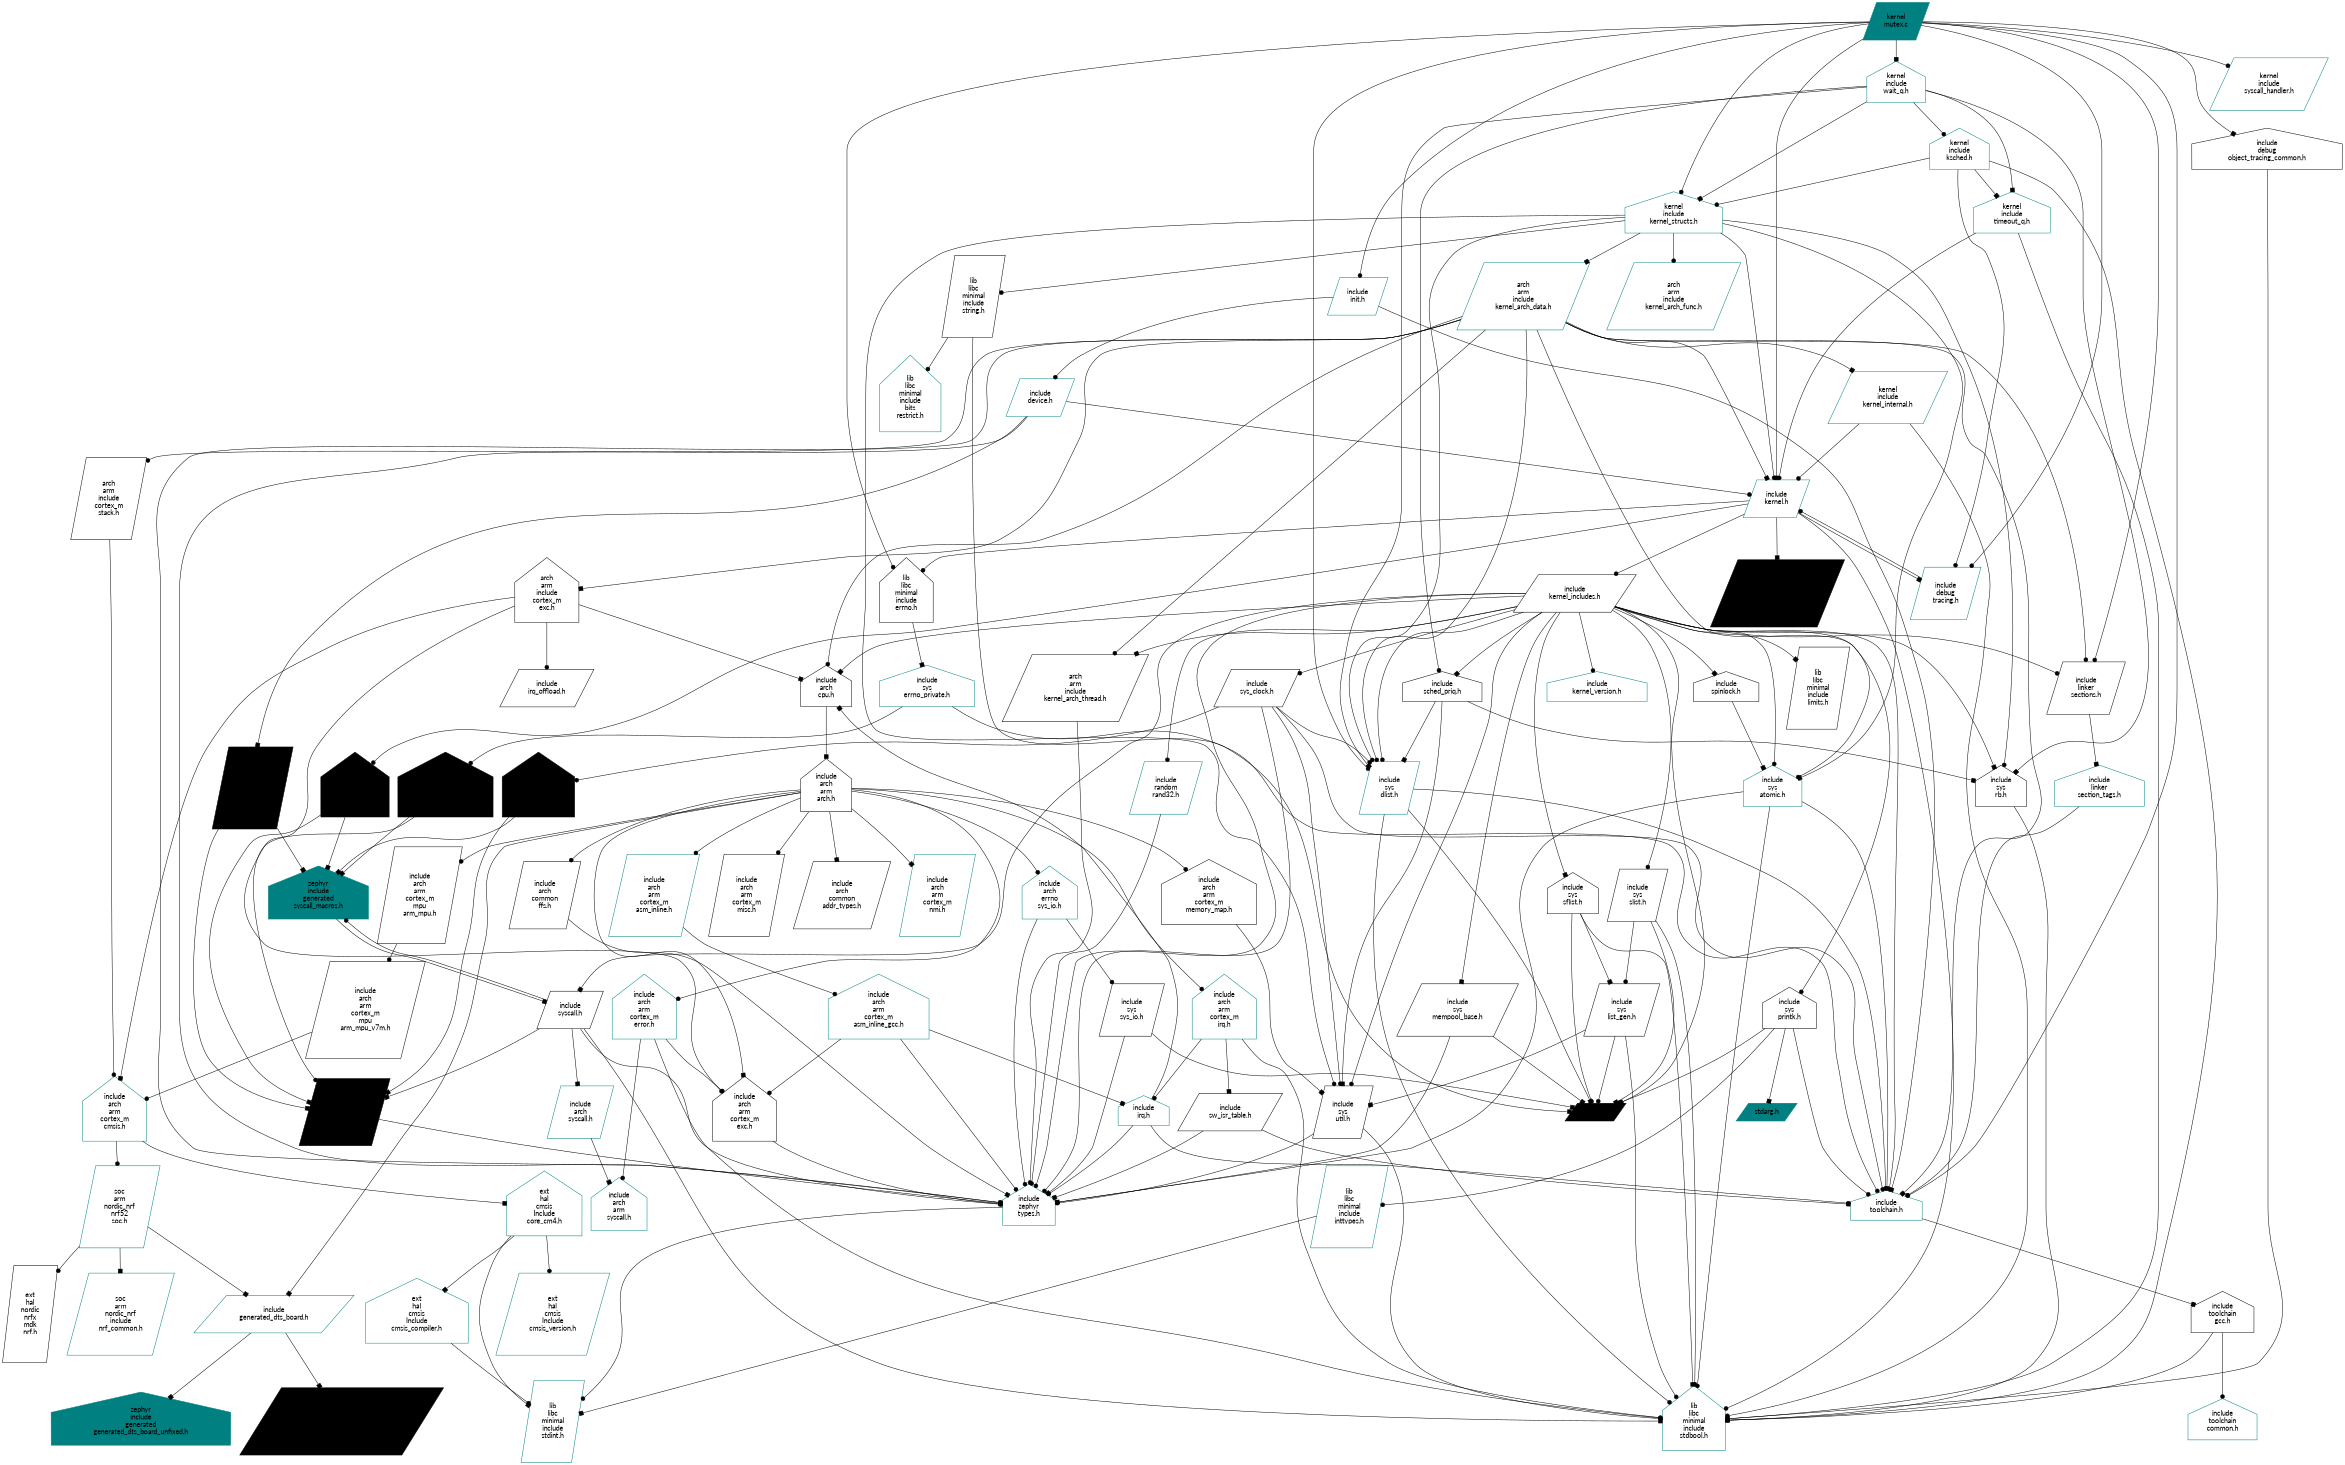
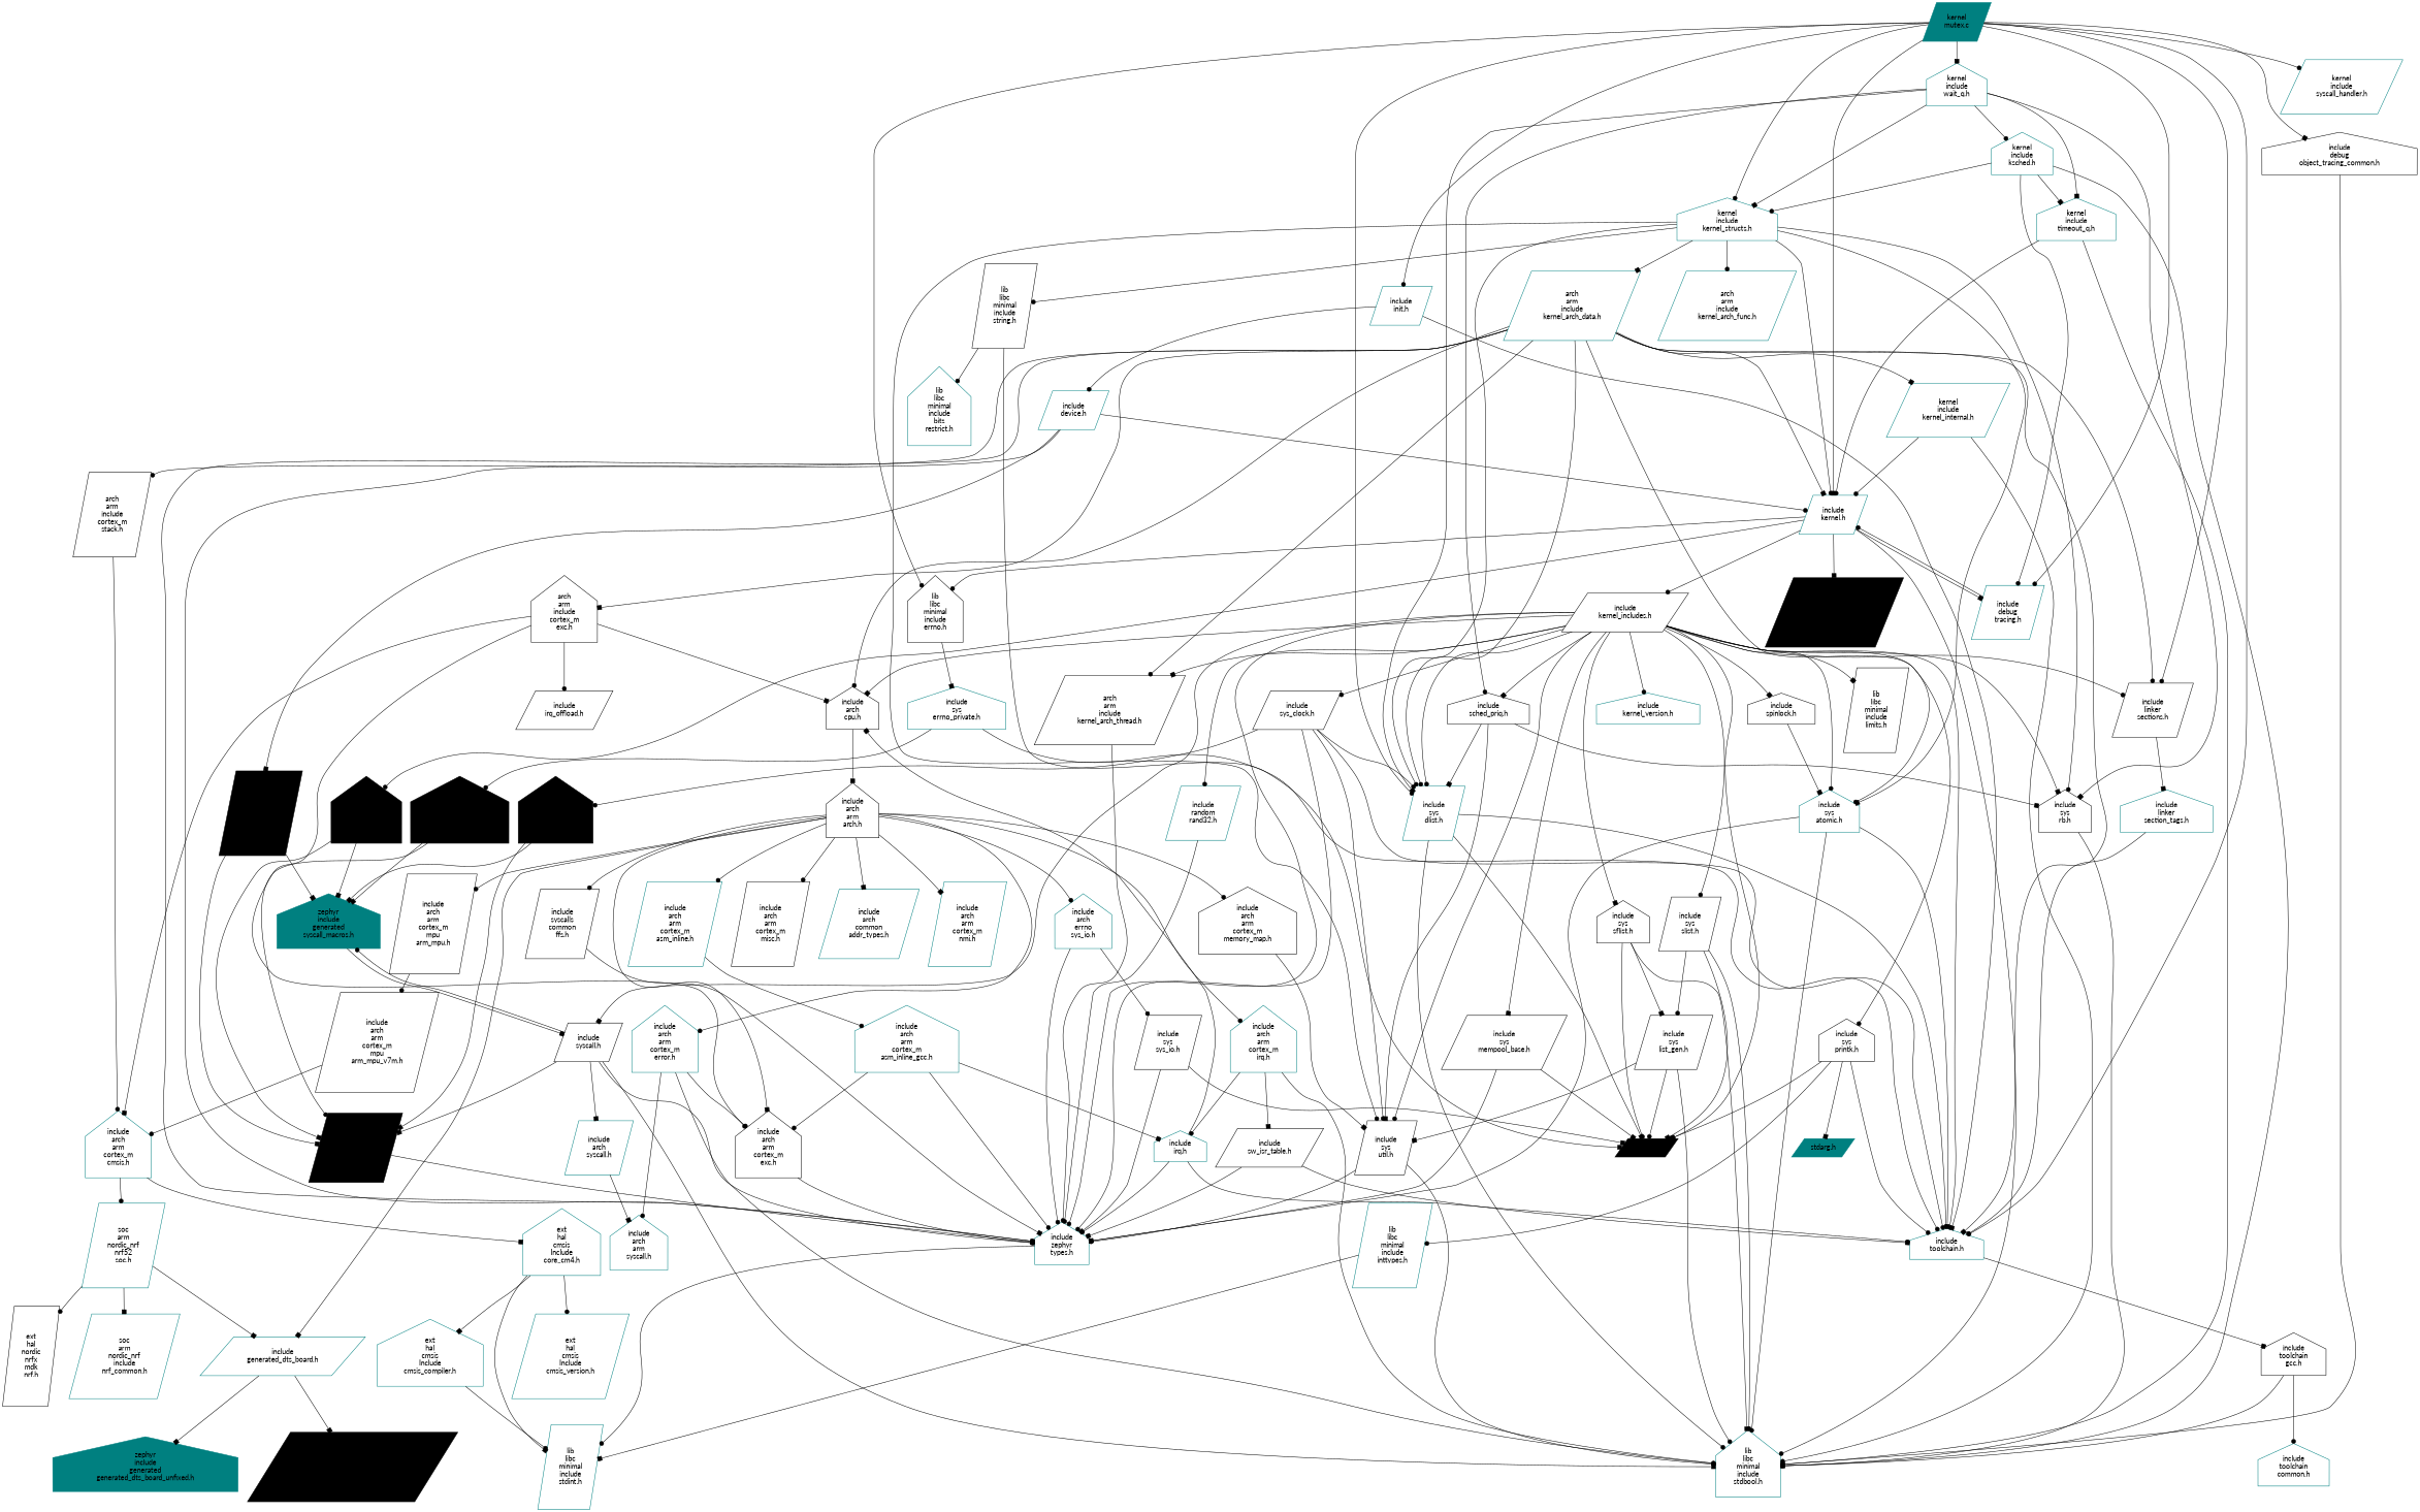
  digraph {
    fontname=Lato
    node [color=teal fontname=Lato shape=parallelogram]
    edge [arrowhead=dot fontname=Lato]
    n1 [label="kernel\nmutex.c" style=filled]
    n2 [label="include\nkernel.h"]
    n3 [label="kernel\ninclude\nkernel_structs.h" shape=house]
    n4 [label="include\ntoolchain.h" shape=house]
    n5 [color=black label="include\nlinker\nsections.h"]
    n6 [label="kernel\ninclude\nwait_q.h" shape=house]
    n7 [label="include\nsys\ndlist.h"]
    n8 [color=black label="include\ndebug\nobject_tracing_common.h" shape=house]
    n9 [color=black label="lib\nlibc\nminimal\ninclude\nerrno.h" shape=house]
    n10 [label="include\ninit.h"]
    n11 [label="kernel\ninclude\nsyscall_handler.h"]
    n12 [label="include\ndebug\ntracing.h"]
    n13 [color=black label="include\nkernel_includes.h"]
    n14 [label="lib\nlibc\nminimal\ninclude\nstdbool.h" shape=house]
    n15 [color=black label="zephyr\ninclude\ngenerated\nkobj-types-enum.h" style=filled]
    n16 [color=black label="zephyr\ninclude\ngenerated\nsyscalls\nkernel.h" shape=house style=filled]
    n17 [label="include\nsys\natomic.h" shape=house]
    n18 [color=black label="include\nsys\nrb.h" shape=house]
    n19 [color=black label="include\nsys\nutil.h"]
    n20 [color=black label="lib\nlibc\nminimal\ninclude\nstring.h"]
    n21 [label="arch\narm\ninclude\nkernel_arch_data.h"]
    n22 [label="arch\narm\ninclude\nkernel_arch_func.h"]
    n23 [color=black label="include\ntoolchain\ngcc.h" shape=house]
    n24 [label="include\nlinker\nsection_tags.h" shape=house]
    n25 [label="kernel\ninclude\nksched.h" shape=house]
    n26 [color=black label="include\nsched_priq.h" shape=house]
    n27 [label="kernel\ninclude\ntimeout_q.h" shape=house]
    n28 [color=black label="stddef.h" style=filled]
    n29 [label="include\nsys\nerrno_private.h" shape=house]
    n30 [label="include\ndevice.h"]
    n31 [label="include\nzephyr\ntypes.h" shape=house]
    n32 [color=black label="lib\nlibc\nminimal\ninclude\nlimits.h"]
    n33 [color=black label="include\nsys\nslist.h"]
    n34 [color=black label="include\nsys\nsflist.h" shape=house]
    n35 [color=black label="include\nsys\nmempool_base.h"]
    n36 [label="include\nkernel_version.h" shape=house]
    n37 [label="include\nrandom\nrand32.h"]
    n38 [color=black label="arch\narm\ninclude\nkernel_arch_thread.h"]
    n39 [color=black label="include\nsyscall.h"]
    n40 [color=black label="include\nsys\nprintk.h" shape=house]
    n41 [color=black label="include\narch\ncpu.h" shape=house]
    n42 [color=black label="include\nsys_clock.h"]
    n43 [color=black label="include\nspinlock.h" shape=house]
    n44 [color=black label="zephyr\ninclude\ngenerated\nsyscall_list.h" style=filled]
    n45 [label="zephyr\ninclude\ngenerated\nsyscall_macros.h" shape=house style=filled]
    n46 [label="lib\nlibc\nminimal\ninclude\nbits\nrestrict.h" shape=house]
    n47 [label="kernel\ninclude\nkernel_internal.h"]
    n48 [color=black label="arch\narm\ninclude\ncortex_m\nstack.h"]
    n49 [color=black label="arch\narm\ninclude\ncortex_m\nexc.h" shape=house]
    n50 [label="include\ntoolchain\ncommon.h" shape=house]
    n51 [color=black label="zephyr\ninclude\ngenerated\nsyscalls\nerrno_private.h" shape=house style=filled]
    n52 [color=black label="zephyr\ninclude\ngenerated\nsyscalls\ndevice.h" style=filled]
    n53 [label="lib\nlibc\nminimal\ninclude\nstdint.h"]
    n54 [color=black label="include\nsys\nlist_gen.h"]
    n55 [label="include\narch\nsyscall.h"]
    n56 [label="stdarg.h" style=filled]
    n57 [label="lib\nlibc\nminimal\ninclude\ninttypes.h"]
    n58 [color=black label="include\narch\narm\narch.h" shape=house]
    n59 [color=black label="zephyr\ninclude\ngenerated\nsyscalls\nsys_clock.h" shape=house style=filled]
    n60 [label="include\narch\narm\ncortex_m\ncmsis.h" shape=house]
    n61 [color=black label="include\narch\narm\ncortex_m\nexc.h" shape=house]
    n62 [color=black label="include\nirq_offload.h"]
    n63 [label="include\narch\narm\nsyscall.h" shape=house]
    n64 [label="include\ngenerated_dts_board.h"]
    n65 [label="include\narch\narm\ncortex_m\nirq.h" shape=house]
    n66 [label="include\narch\narm\ncortex_m\nerror.h" shape=house]
    n67 [color=black label="include\narch\narm\ncortex_m\nmisc.h"]
    n68 [color=black label="include\narch\narm\ncortex_m\nmemory_map.h" shape=house]
    n69 [label="include\narch\narm\ncortex_m\nasm_inline.h"]
    n70 [label="include\narch\nerrno\nsys_io.h" shape=house]
-   n71 [color=black label="include\narch\ncommon\naddr_types.h"]
-   n72 [color=black label="include\narch\ncommon\nffs.h"]
+   n71 [label="include\narch\ncommon\naddr_types.h"]
+   n72 [color=black label="include\nsyscalls\ncommon\nffs.h"]
    n73 [label="include\narch\narm\ncortex_m\nnmi.h"]
    n74 [color=black label="include\narch\narm\ncortex_m\nmpu\narm_mpu.h"]
    n75 [label="soc\narm\nnordic_nrf\nnrf52\nsoc.h"]
    n76 [label="ext\nhal\ncmsis\nInclude\ncore_cm4.h" shape=house]
    n77 [label="zephyr\ninclude\ngenerated\ngenerated_dts_board_unfixed.h" shape=house style=filled]
    n78 [color=black label="zephyr\ninclude\ngenerated\ngenerated_dts_board_fixups.h" style=filled]
    n79 [label="include\nirq.h" shape=house]
    n80 [color=black label="include\nsw_isr_table.h"]
    n81 [label="include\narch\narm\ncortex_m\nasm_inline_gcc.h" shape=house]
    n82 [color=black label="include\nsys\nsys_io.h"]
    n83 [color=black label="include\narch\narm\ncortex_m\nmpu\narm_mpu_v7m.h"]
    n84 [label="soc\narm\nnordic_nrf\ninclude\nnrf_common.h"]
    n85 [color=black label="ext\nhal\nnordic\nnrfx\nmdk\nnrf.h"]
    n86 [label="ext\nhal\ncmsis\nInclude\ncmsis_version.h"]
    n87 [label="ext\nhal\ncmsis\nInclude\ncmsis_compiler.h" shape=house]
    n1 -> n2 [arrowhead=box]
    n1 -> n3
    n1 -> n4
    n1 -> n5
    n1 -> n6 [arrowhead=box]
    n1 -> n7
    n1 -> n8 [arrowhead=box]
    n1 -> n9
    n1 -> n10
    n1 -> n11
    n1 -> n12
    n2 -> n9
    n2 -> n12 [arrowhead=box]
    n2 -> n13
    n2 -> n14
    n2 -> n15 [arrowhead=box]
    n2 -> n16
    n3 -> n2
    n3 -> n7
    n3 -> n17 [arrowhead=box]
    n3 -> n18
    n3 -> n19
    n3 -> n20
    n3 -> n21 [arrowhead=box]
    n3 -> n22
    n4 -> n23 [arrowhead=box]
    n5 -> n24 [arrowhead=box]
    n6 -> n3 [arrowhead=box]
    n6 -> n7 [arrowhead=box]
    n6 -> n18 [arrowhead=box]
    n6 -> n25
    n6 -> n26
    n6 -> n27 [arrowhead=box]
    n7 -> n4
    n7 -> n14
    n7 -> n28 [arrowhead=box]
    n8 -> n14 [arrowhead=box]
    n9 -> n29 [arrowhead=box]
    n10 -> n4 [arrowhead=box]
    n10 -> n30
    n12 -> n2
    n13 -> n4
    n13 -> n5
    n13 -> n7
    n13 -> n17
    n13 -> n18 [arrowhead=box]
    n13 -> n19
    n13 -> n26 [arrowhead=box]
    n13 -> n28 [arrowhead=box]
    n13 -> n31
    n13 -> n32 [arrowhead=box]
    n13 -> n33
    n13 -> n34 [arrowhead=box]
    n13 -> n35 [arrowhead=box]
    n13 -> n36
    n13 -> n37
    n13 -> n38 [arrowhead=box]
    n13 -> n39 [arrowhead=box]
    n13 -> n40
    n13 -> n41 [arrowhead=box]
    n13 -> n42
    n13 -> n43 [arrowhead=box]
    n16 -> n44 [arrowhead=box]
    n16 -> n45 [arrowhead=box]
    n17 -> n4 [arrowhead=box]
    n17 -> n14
    n17 -> n31 [arrowhead=box]
    n18 -> n14 [arrowhead=box]
    n19 -> n14
    n19 -> n31
    n20 -> n28 [arrowhead=box]
    n20 -> n46
    n21 -> n2 [arrowhead=box]
    n21 -> n4 [arrowhead=box]
    n21 -> n5
    n21 -> n7
    n21 -> n17
    n21 -> n31
    n21 -> n38
    n21 -> n41
    n21 -> n47 [arrowhead=box]
    n21 -> n48
    n21 -> n49 [arrowhead=box]
    n23 -> n14 [arrowhead=box]
    n23 -> n50
    n24 -> n4
    n25 -> n3
    n25 -> n12
    n25 -> n14
    n25 -> n27 [arrowhead=box]
    n26 -> n7 [arrowhead=box]
    n26 -> n18 [arrowhead=box]
    n26 -> n19 [arrowhead=box]
    n27 -> n2
    n27 -> n14
    n29 -> n4
    n29 -> n51
    n30 -> n2
    n30 -> n31 [arrowhead=box]
    n30 -> n52 [arrowhead=box]
    n31 -> n53
    n33 -> n14
    n33 -> n28 [arrowhead=box]
    n33 -> n54
    n34 -> n14 [arrowhead=box]
    n34 -> n28
    n34 -> n54 [arrowhead=box]
    n35 -> n28 [arrowhead=box]
    n35 -> n31 [arrowhead=box]
    n37 -> n31
    n38 -> n31
    n39 -> n14 [arrowhead=box]
    n39 -> n31
    n39 -> n44 [arrowhead=box]
    n39 -> n45
    n39 -> n55 [arrowhead=box]
    n40 -> n4
    n40 -> n28 [arrowhead=box]
    n40 -> n56 [arrowhead=box]
    n40 -> n57
    n41 -> n58 [arrowhead=box]
    n42 -> n4
    n42 -> n7
    n42 -> n19
    n42 -> n31
    n42 -> n59
    n43 -> n17 [arrowhead=box]
    n44 -> n31
    n45 -> n39 [arrowhead=box]
    n47 -> n2
    n47 -> n14
    n48 -> n60
    n49 -> n41 [arrowhead=box]
    n49 -> n60 [arrowhead=box]
    n49 -> n61
    n49 -> n62
    n51 -> n44
    n51 -> n45 [arrowhead=box]
    n52 -> n44 [arrowhead=box]
    n52 -> n45 [arrowhead=box]
    n54 -> n14
    n54 -> n19 [arrowhead=box]
    n54 -> n28
    n55 -> n63 [arrowhead=box]
    n57 -> n53 [arrowhead=box]
    n58 -> n61 [arrowhead=box]
    n58 -> n64 [arrowhead=box]
    n58 -> n65
    n58 -> n66
    n58 -> n67
    n58 -> n68
    n58 -> n69
    n58 -> n70
    n58 -> n71 [arrowhead=box]
    n58 -> n72
    n58 -> n73 [arrowhead=box]
    n58 -> n74
    n59 -> n44 [arrowhead=box]
    n59 -> n45 [arrowhead=box]
    n60 -> n75
    n60 -> n76 [arrowhead=box]
    n61 -> n31 [arrowhead=box]
    n64 -> n77 [arrowhead=box]
    n64 -> n78 [arrowhead=box]
    n65 -> n14
    n65 -> n79
    n65 -> n80 [arrowhead=box]
    n66 -> n14
    n66 -> n61
    n66 -> n63
    n68 -> n19 [arrowhead=box]
    n69 -> n81
    n70 -> n31
    n70 -> n82
    n72 -> n31 [arrowhead=box]
    n74 -> n83
    n75 -> n64 [arrowhead=box]
    n75 -> n84 [arrowhead=box]
    n75 -> n85
    n76 -> n53 [arrowhead=box]
    n76 -> n86
    n76 -> n87 [arrowhead=box]
    n79 -> n4
    n79 -> n31
    n79 -> n41 [arrowhead=box]
    n80 -> n4 [arrowhead=box]
    n80 -> n31 [arrowhead=box]
    n81 -> n31
    n81 -> n61
    n81 -> n79 [arrowhead=box]
    n82 -> n28 [arrowhead=box]
    n82 -> n31 [arrowhead=box]
    n83 -> n60
    n87 -> n53
  }
